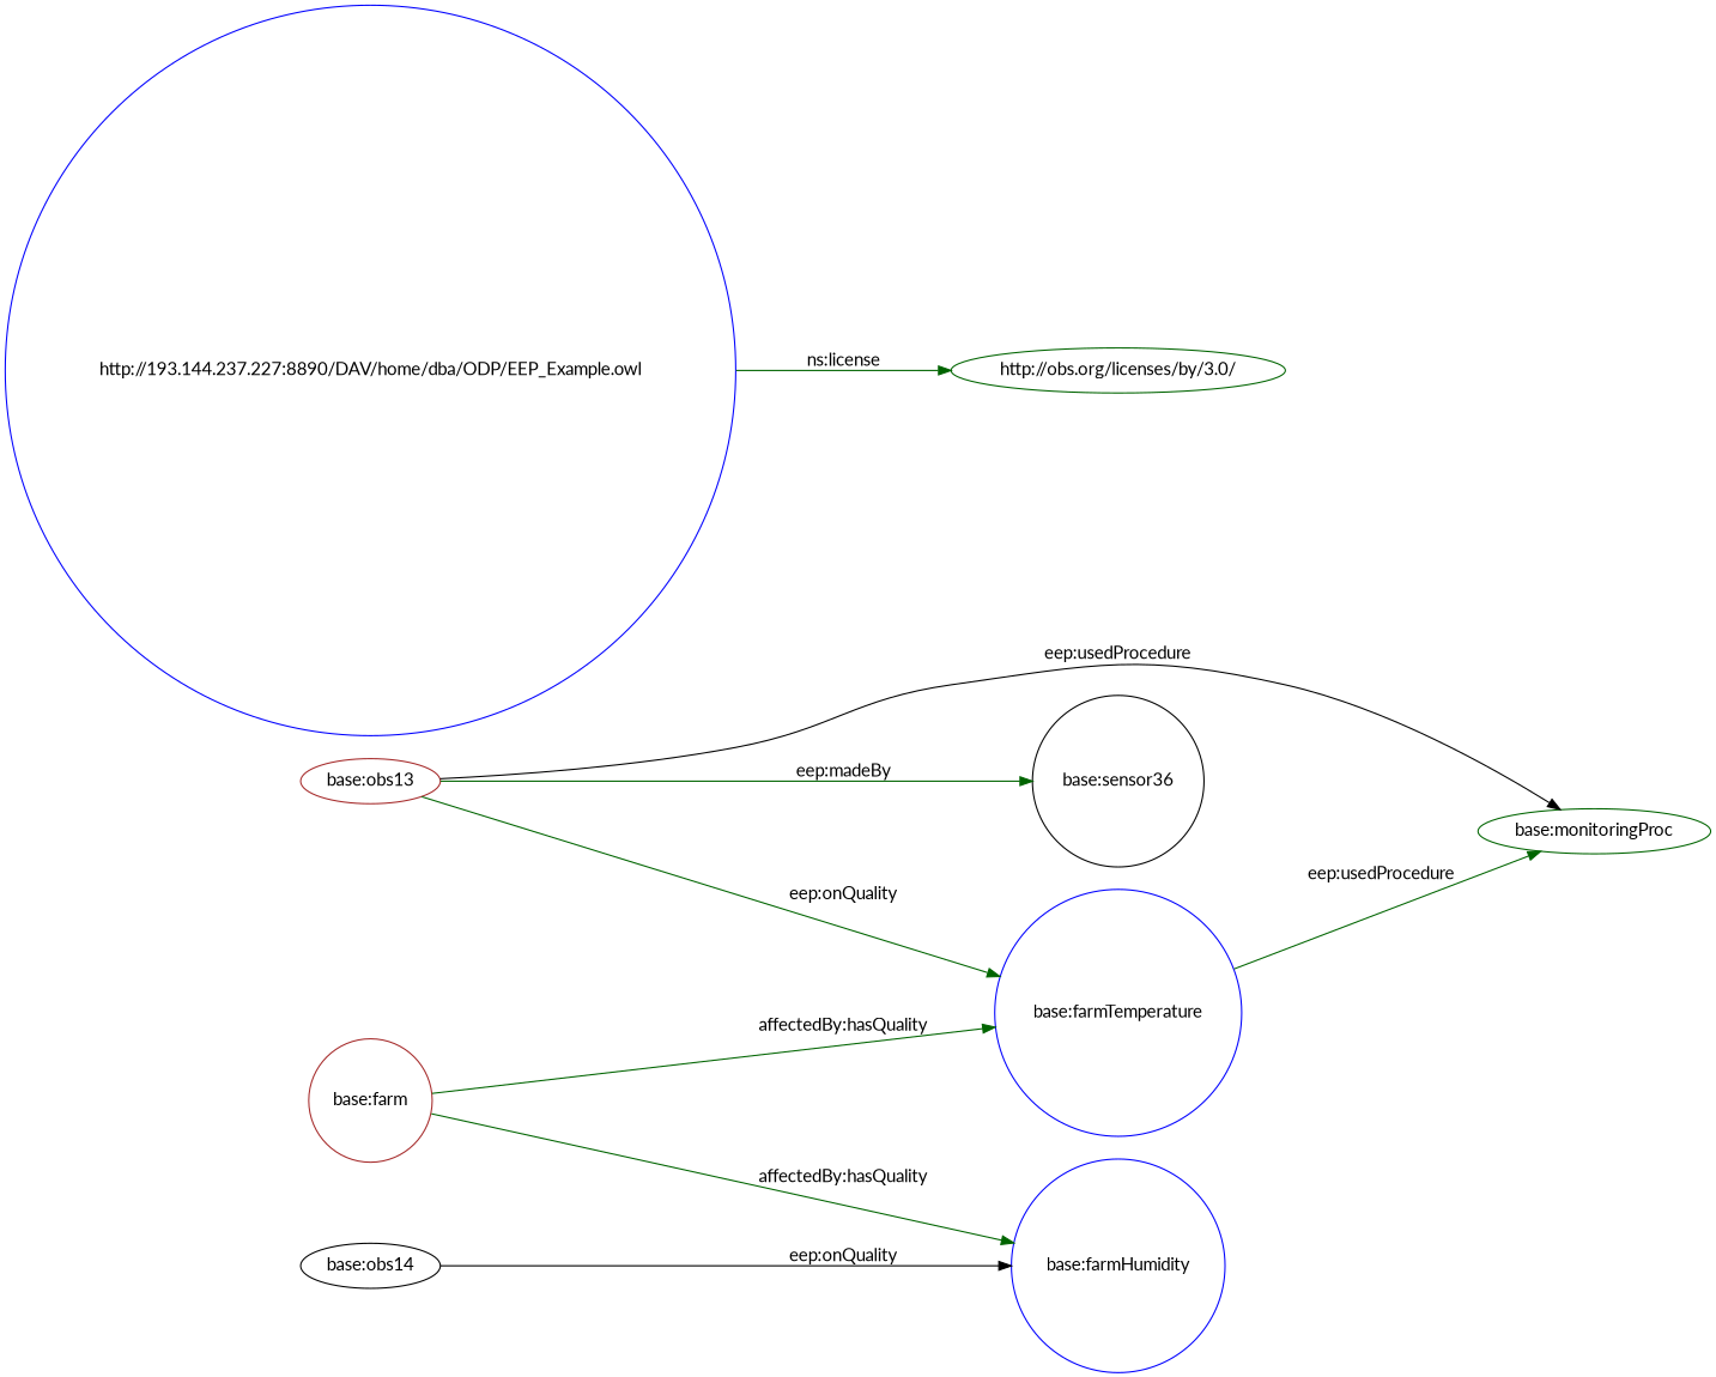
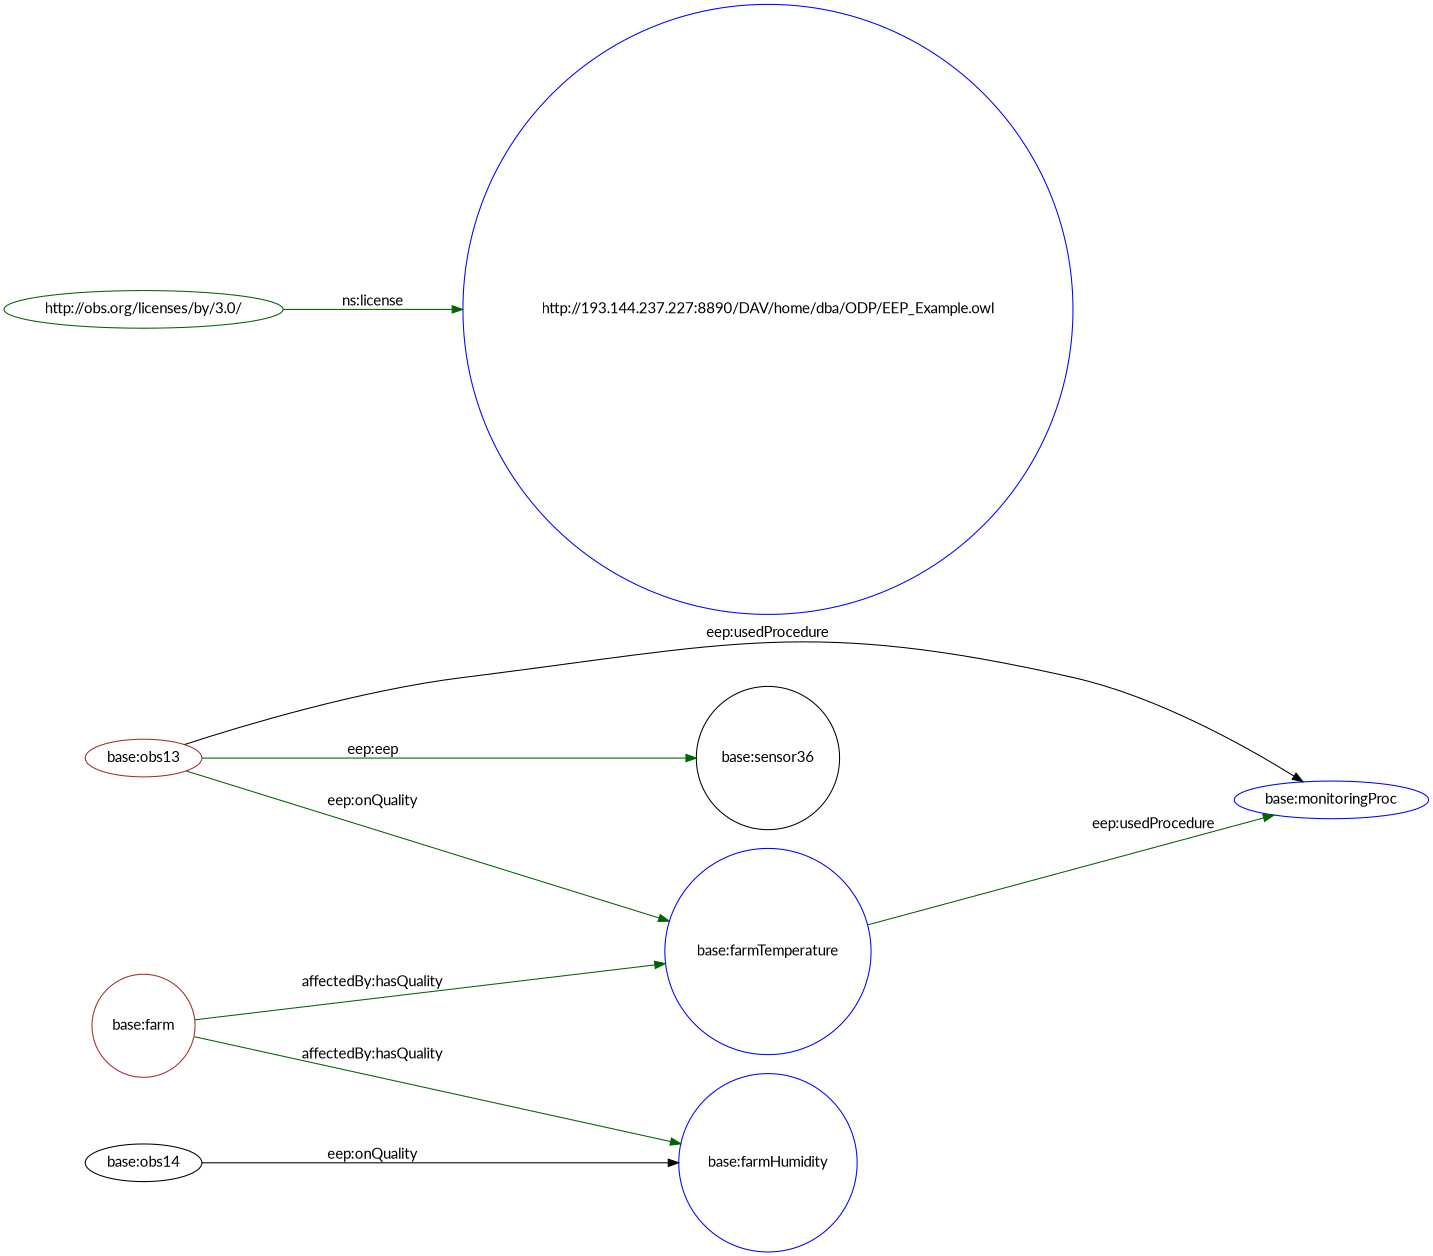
  digraph {
    fontname=Lato
    rankdir=LR
    node [color=blue fontname=Lato shape=circle]
    edge [color=darkgreen fontname=Lato]
    "base:obs13" [color=brown shape=ellipse]
-   "base:monitoringProc" [color=darkgreen shape=ellipse]
+   "base:monitoringProc" [shape=ellipse]
    "base:farmTemperature"
    "base:sensor36" [color=black]
    "http://193.144.237.227:8890/DAV/home/dba/ODP/EEP_Example.owl"
    n6 [color=darkgreen label="http://obs.org/licenses/by/3.0/" shape=ellipse]
    "base:obs14" [color=black shape=ellipse]
    "base:farmHumidity"
    "base:farm" [color=brown]
    "base:obs13" -> "base:monitoringProc" [color=black label="eep:usedProcedure"]
    "base:obs13" -> "base:farmTemperature" [label="eep:onQuality"]
-   "base:obs13" -> "base:sensor36" [label="eep:madeBy"]
+   "base:obs13" -> "base:sensor36" [label="eep:eep"]
    "base:farmTemperature" -> "base:monitoringProc" [label="eep:usedProcedure"]
-   "http://193.144.237.227:8890/DAV/home/dba/ODP/EEP_Example.owl" -> n6 [label="ns:license"]
+   n6 -> "http://193.144.237.227:8890/DAV/home/dba/ODP/EEP_Example.owl" [label="ns:license"]
    "base:obs14" -> "base:farmHumidity" [color=black label="eep:onQuality"]
    "base:farm" -> "base:farmTemperature" [label="affectedBy:hasQuality"]
    "base:farm" -> "base:farmHumidity" [label="affectedBy:hasQuality"]
  }
